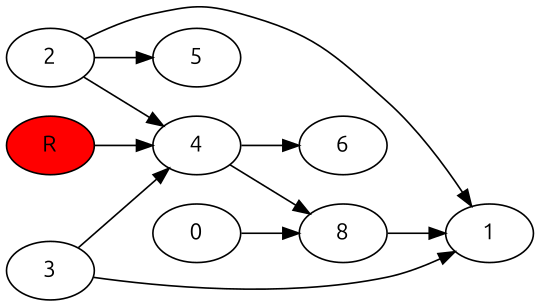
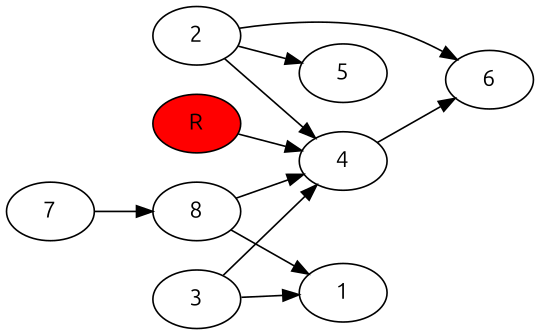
  digraph {
    fontname=Ubuntu
    rankdir=LR
    node [fontname=Ubuntu]
    edge [fontname=Ubuntu]
    2
    1
    4
    5
    6
    8
    3
-   7 [label=0]
+   7
    R [fillcolor="#ff0000" style=filled]
-   2 -> 1
+   2 -> 6
    2 -> 4
    2 -> 5
    4 -> 6
-   4 -> 8
+   8 -> 4
    8 -> 1
    3 -> 1
    3 -> 4
    7 -> 8
    R -> 4
  }
